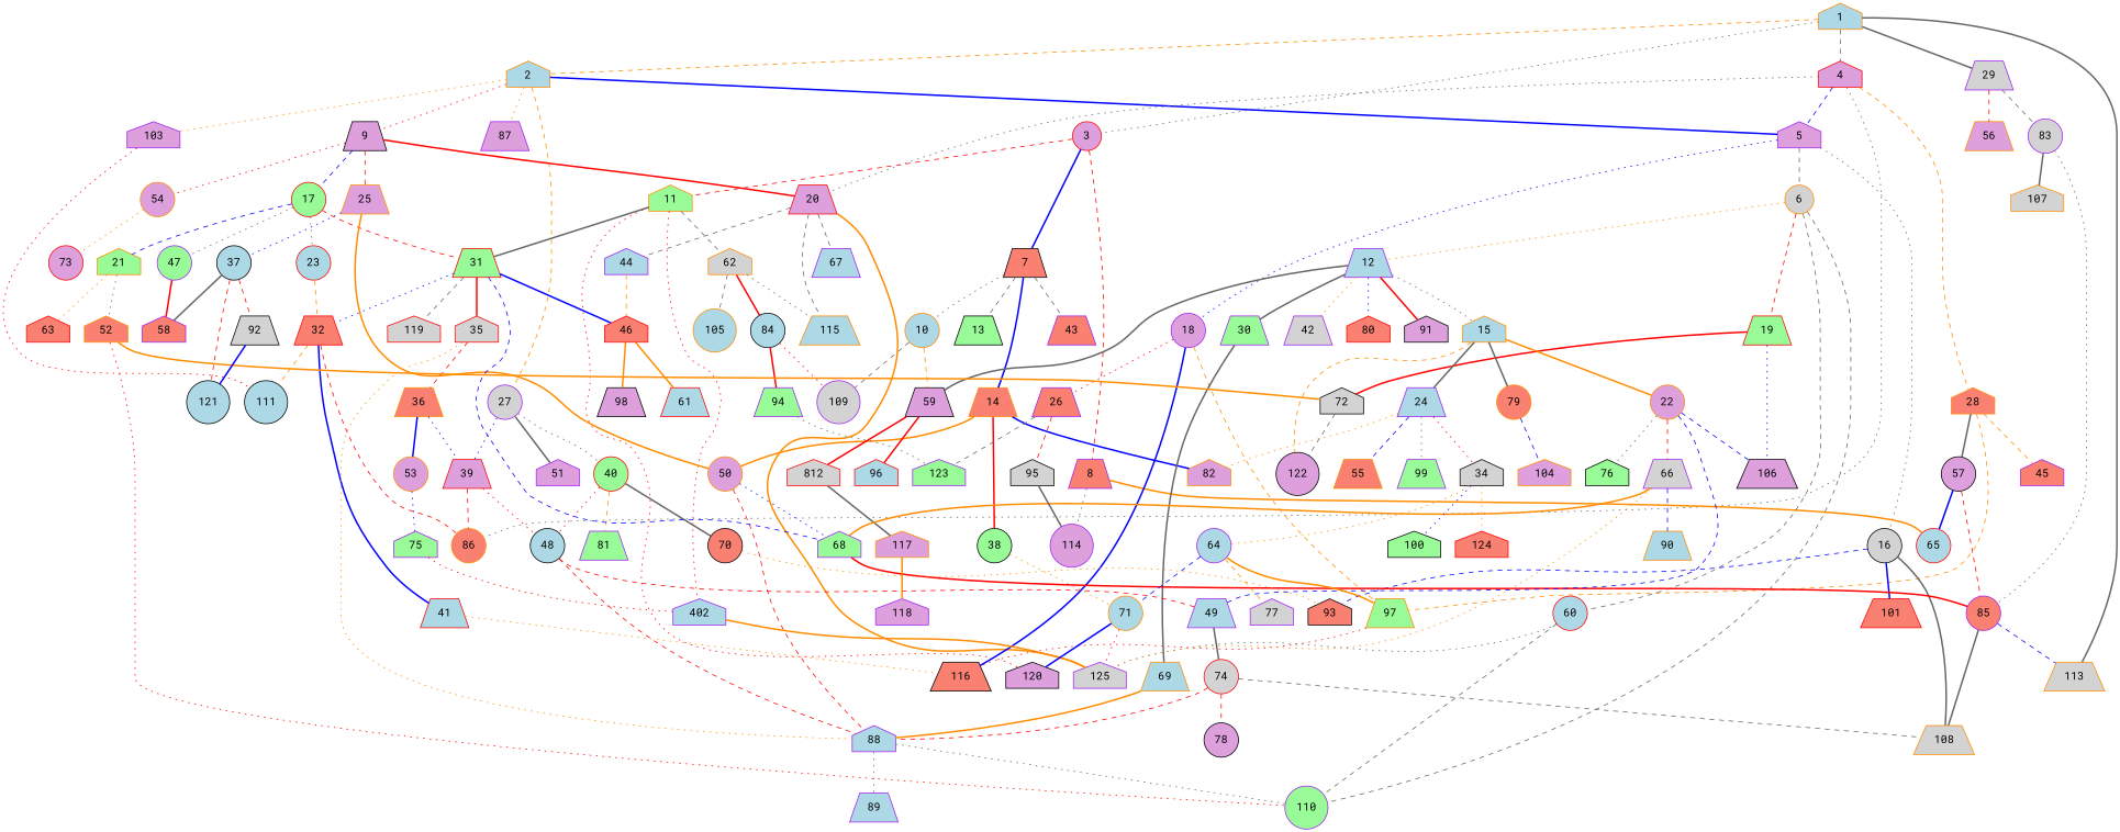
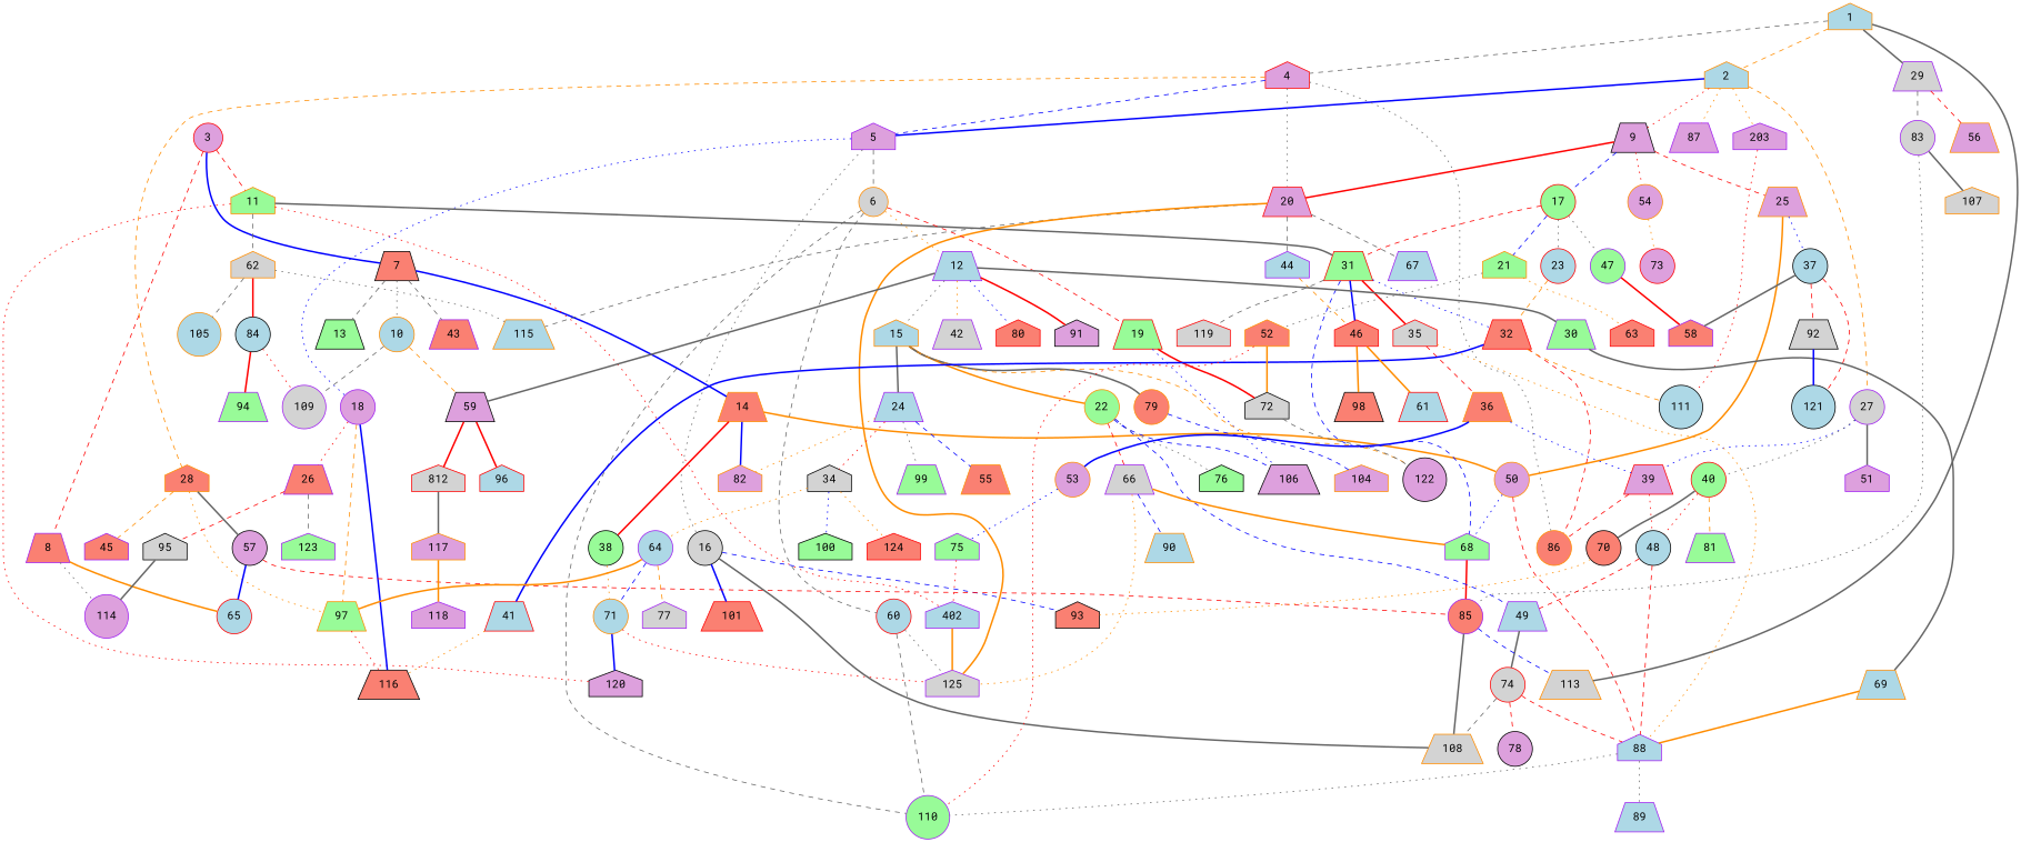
  graph {
    fontname="Roboto Mono"
    node [color=purple fillcolor=lightblue fontname="Roboto Mono" shape=house style=filled]
    edge [color=gray40 fontname="Roboto Mono" style=dashed]
    1 [color=darkorange]
    2 [color=darkorange]
    3 [color=red fillcolor=plum shape=circle]
    4 [color=red fillcolor=plum]
    29 [fillcolor=lightgrey shape=trapezium]
    113 [color=darkorange fillcolor=lightgrey shape=trapezium]
    5 [fillcolor=plum]
    9 [color=black fillcolor=plum shape=trapezium]
    27 [fillcolor=lightgrey shape=circle]
    87 [fillcolor=plum shape=trapezium]
-   103 [fillcolor=plum]
+   103 [fillcolor=plum label=203]
    7 [color=black fillcolor=salmon shape=trapezium]
    8 [fillcolor=salmon shape=trapezium]
    11 [color=darkorange fillcolor=palegreen]
    20 [color=red fillcolor=plum shape=trapezium]
    28 [color=darkorange fillcolor=salmon]
    86 [color=darkorange fillcolor=salmon shape=circle]
    56 [color=darkorange fillcolor=plum shape=trapezium]
    83 [fillcolor=lightgrey shape=circle]
    6 [color=darkorange fillcolor=lightgrey shape=circle]
    16 [color=black fillcolor=lightgrey shape=circle]
    18 [fillcolor=plum shape=circle]
    17 [color=red fillcolor=palegreen shape=circle]
    25 [color=darkorange fillcolor=plum shape=trapezium]
    54 [color=darkorange fillcolor=plum shape=circle]
    39 [color=red fillcolor=plum shape=trapezium]
    40 [color=red fillcolor=palegreen shape=circle]
    51 [fillcolor=plum]
    111 [color=black shape=circle]
    10 [color=darkorange shape=circle]
    13 [color=black fillcolor=palegreen shape=trapezium]
    14 [color=darkorange fillcolor=salmon shape=trapezium]
    43 [fillcolor=salmon shape=trapezium]
    65 [color=red shape=circle]
    114 [fillcolor=plum shape=circle]
    31 [color=red fillcolor=palegreen shape=trapezium]
    62 [color=darkorange fillcolor=lightgrey]
    n38 [label=402]
    120 [color=black fillcolor=plum]
    44
    67 [shape=trapezium]
    115 [color=darkorange shape=trapezium]
    125 [fillcolor=lightgrey]
    97 [color=darkorange fillcolor=palegreen shape=trapezium]
    45 [fillcolor=salmon]
    57 [color=black fillcolor=plum shape=circle]
    12 [shape=trapezium]
    19 [color=red fillcolor=palegreen shape=trapezium]
    60 [color=red shape=circle]
    110 [fillcolor=palegreen shape=circle]
    93 [color=black fillcolor=salmon]
    101 [color=red fillcolor=salmon shape=trapezium]
    108 [color=darkorange fillcolor=lightgrey shape=trapezium]
    26 [fillcolor=salmon shape=trapezium]
    116 [color=black fillcolor=salmon shape=trapezium]
    59 [color=black fillcolor=plum shape=trapezium]
    15 [color=darkorange]
    30 [fillcolor=palegreen shape=trapezium]
    42 [fillcolor=lightgrey shape=trapezium]
    80 [color=red fillcolor=salmon]
    91 [color=black fillcolor=plum]
    72 [color=black fillcolor=lightgrey]
    106 [color=black fillcolor=plum shape=trapezium]
    109 [fillcolor=lightgrey shape=circle]
    38 [color=black fillcolor=palegreen shape=circle]
    50 [color=darkorange fillcolor=plum shape=circle]
    82 [color=darkorange fillcolor=plum]
    21 [color=darkorange fillcolor=palegreen]
    23 [color=red shape=circle]
    47 [fillcolor=palegreen shape=circle]
    37 [color=black shape=circle]
    73 [color=red fillcolor=plum shape=circle]
    96 [color=red]
    n74 [color=red fillcolor=lightgrey label=812]
    32 [color=red fillcolor=salmon shape=trapezium]
    35 [color=red fillcolor=lightgrey]
    46 [color=red fillcolor=salmon]
    68 [fillcolor=palegreen]
    119 [color=red fillcolor=lightgrey]
    84 [color=black shape=circle]
    105 [color=darkorange shape=circle]
-   22 [color=darkorange fillcolor=plum shape=circle]
+   22 [color=darkorange fillcolor=palegreen shape=circle]
    24 [shape=trapezium]
    79 [color=darkorange fillcolor=salmon shape=circle]
    122 [color=black fillcolor=plum shape=circle]
    69 [color=darkorange shape=trapezium]
    71 [color=darkorange shape=circle]
    88
    49 [shape=trapezium]
    66 [fillcolor=lightgrey shape=trapezium]
    76 [color=black fillcolor=palegreen]
    34 [color=black fillcolor=lightgrey]
    55 [color=darkorange fillcolor=salmon shape=trapezium]
    99 [fillcolor=palegreen shape=trapezium]
    104 [color=darkorange fillcolor=plum]
    52 [color=darkorange fillcolor=salmon]
    63 [color=red fillcolor=salmon]
    58 [fillcolor=salmon]
    95 [color=black fillcolor=lightgrey]
    123 [fillcolor=palegreen]
    74 [color=red fillcolor=lightgrey shape=circle]
    90 [color=darkorange shape=trapezium]
    41 [color=red shape=trapezium]
    64 [shape=circle]
    100 [color=black fillcolor=palegreen]
    124 [color=red fillcolor=salmon]
    92 [color=black fillcolor=lightgrey shape=trapezium]
    121 [color=black shape=circle]
    48 [color=black shape=circle]
    70 [color=black fillcolor=salmon shape=circle]
    81 [fillcolor=palegreen shape=trapezium]
    85 [fillcolor=salmon shape=circle]
    107 [color=darkorange fillcolor=lightgrey]
    36 [color=darkorange fillcolor=salmon shape=trapezium]
    61 [color=red shape=trapezium]
-   98 [color=black fillcolor=plum shape=trapezium]
+   98 [color=black fillcolor=salmon shape=trapezium]
    77 [fillcolor=lightgrey]
    53 [color=darkorange fillcolor=plum shape=circle]
    89 [shape=trapezium]
    75 [fillcolor=palegreen]
    78 [color=black fillcolor=plum shape=circle]
    117 [color=darkorange fillcolor=plum]
    94 [fillcolor=palegreen shape=trapezium]
    118 [fillcolor=plum]
    1 -- 2 [color=darkorange]
-   1 -- 3 [style=dotted]
    1 -- 4
    1 -- 29 [style=bold]
    1 -- 113 [style=bold]
    2 -- 5 [color=blue style=bold]
    2 -- 9 [color=red style=dotted]
    2 -- 27 [color=darkorange]
    2 -- 87 [color=darkorange style=dotted]
    2 -- 103 [color=darkorange style=dotted]
    3 -- 7 [color=blue style=bold]
    3 -- 8 [color=red]
    3 -- 11 [color=red]
    4 -- 5 [color=blue]
    4 -- 20 [style=dotted]
    4 -- 28 [color=darkorange]
    4 -- 86 [style=dotted]
    29 -- 56 [color=red]
    29 -- 83
    5 -- 6
    5 -- 16 [style=dotted]
    5 -- 18 [color=blue style=dotted]
    9 -- 20 [color=red style=bold]
    9 -- 17 [color=blue]
    9 -- 25 [color=red]
    9 -- 54 [color=red style=dotted]
    27 -- 39 [color=blue style=dotted]
    27 -- 40 [style=dotted]
    27 -- 51 [style=bold]
    103 -- 111 [color=red style=dotted]
    7 -- 10 [style=dotted]
    7 -- 13
    7 -- 14 [color=blue style=bold]
    7 -- 43
    8 -- 65 [color=darkorange style=bold]
    8 -- 114 [style=dotted]
    11 -- 31 [style=bold]
    11 -- 62
    11 -- n38 [color=red style=dotted]
    11 -- 120 [color=red style=dotted]
    20 -- 44
    20 -- 67
    20 -- 115
    20 -- 125 [color=darkorange style=bold]
-   28 -- 97 [color=darkorange]
+   28 -- 97 [color=darkorange style=dotted]
    28 -- 45 [color=darkorange]
    28 -- 57 [style=bold]
    83 -- 85 [style=dotted]
    83 -- 107 [style=bold]
    6 -- 12 [color=darkorange style=dotted]
    6 -- 19 [color=red]
    6 -- 60
    6 -- 110
    16 -- 93 [color=blue]
    16 -- 101 [color=blue style=bold]
    16 -- 108 [style=bold]
    18 -- 97 [color=darkorange]
    18 -- 26 [color=red style=dotted]
    18 -- 116 [color=blue style=bold]
    17 -- 31 [color=red]
    17 -- 21 [color=blue]
    17 -- 23 [style=dotted]
    17 -- 47 [style=dotted]
    25 -- 50 [color=darkorange style=bold]
    25 -- 37 [color=blue style=dotted]
    54 -- 73 [color=darkorange style=dotted]
    39 -- 86 [color=red]
    39 -- 48 [color=red style=dotted]
    40 -- 48 [color=red style=dotted]
    40 -- 70 [style=bold]
    40 -- 81 [color=darkorange]
    10 -- 59 [color=darkorange]
    10 -- 109
    14 -- 38 [color=red style=bold]
    14 -- 50 [color=darkorange style=bold]
    14 -- 82 [color=blue style=bold]
    31 -- 32 [color=blue style=dotted]
    31 -- 35 [color=red style=bold]
    31 -- 46 [color=blue style=bold]
    31 -- 68 [color=blue]
    31 -- 119
    62 -- 115 [style=dotted]
    62 -- 84 [color=red style=bold]
    62 -- 105
    n38 -- 125 [color=darkorange style=bold]
    44 -- 46 [color=darkorange]
    97 -- 116 [color=red style=dotted]
    57 -- 65 [color=blue style=bold]
    57 -- 85 [color=red]
    12 -- 59 [style=bold]
    12 -- 15 [style=dotted]
    12 -- 30 [style=bold]
    12 -- 42 [color=darkorange style=dotted]
    12 -- 80 [color=blue style=dotted]
    12 -- 91 [color=red style=bold]
    19 -- 72 [color=red style=bold]
    19 -- 106 [color=blue style=dotted]
    60 -- 125 [style=dotted]
    60 -- 110
    26 -- 95 [color=red]
    26 -- 123
    59 -- 96 [color=red style=bold]
    59 -- n74 [color=red style=bold]
    15 -- 22 [color=darkorange style=bold]
    15 -- 24 [style=bold]
    15 -- 79 [style=bold]
    15 -- 122 [color=darkorange]
    30 -- 69 [style=bold]
    72 -- 122
    38 -- 71 [color=darkorange style=dotted]
    50 -- 68 [color=blue style=dotted]
    50 -- 88 [color=red]
    21 -- 52 [style=dotted]
    21 -- 63 [color=darkorange style=dotted]
    23 -- 32 [color=darkorange]
    47 -- 58 [color=red style=bold]
    37 -- 58 [style=bold]
    37 -- 92 [color=red]
    37 -- 121 [color=red]
    n74 -- 117 [style=bold]
    32 -- 86 [color=red]
    32 -- 111 [color=darkorange]
    32 -- 41 [color=blue style=bold]
    35 -- 88 [color=darkorange style=dotted]
    35 -- 36 [color=red]
    46 -- 61 [color=darkorange style=bold]
    46 -- 98 [color=darkorange style=bold]
    68 -- 85 [color=red style=bold]
    84 -- 109 [color=red style=dotted]
    84 -- 94 [color=red style=bold]
    22 -- 106 [color=blue]
    22 -- 49 [color=blue]
    22 -- 66 [color=red]
    22 -- 76 [style=dotted]
    24 -- 82 [color=darkorange style=dotted]
    24 -- 34 [color=red style=dotted]
    24 -- 55 [color=blue]
    24 -- 99 [style=dotted]
    79 -- 104 [color=blue]
    69 -- 88 [color=darkorange style=bold]
    71 -- 120 [color=blue style=bold]
    71 -- 125 [color=red style=dotted]
    88 -- 110 [style=dotted]
    88 -- 89 [style=dotted]
    49 -- 74 [style=bold]
    66 -- 125 [color=darkorange style=dotted]
    66 -- 68 [color=darkorange style=bold]
    66 -- 90 [color=blue]
    34 -- 64 [color=darkorange style=dotted]
    34 -- 100 [color=blue style=dotted]
    34 -- 124 [color=darkorange style=dotted]
    52 -- 110 [color=red style=dotted]
    52 -- 72 [color=darkorange style=bold]
    95 -- 114 [style=bold]
    74 -- 108
    74 -- 88 [color=red]
    74 -- 78 [color=red]
    41 -- 116 [color=darkorange style=dotted]
    64 -- 97 [color=darkorange style=bold]
    64 -- 71 [color=blue]
    64 -- 77 [color=darkorange]
    92 -- 121 [color=blue style=bold]
    48 -- 88 [color=red]
    48 -- 49 [color=red]
    70 -- 93 [color=darkorange style=dotted]
    85 -- 113 [color=blue]
    85 -- 108 [style=bold]
    36 -- 39 [color=blue style=dotted]
    36 -- 53 [color=blue style=bold]
    53 -- 75 [color=blue style=dotted]
    75 -- n38 [color=red style=dotted]
    117 -- 118 [color=darkorange style=bold]
-   94 -- 123 [style=dotted]
  }
